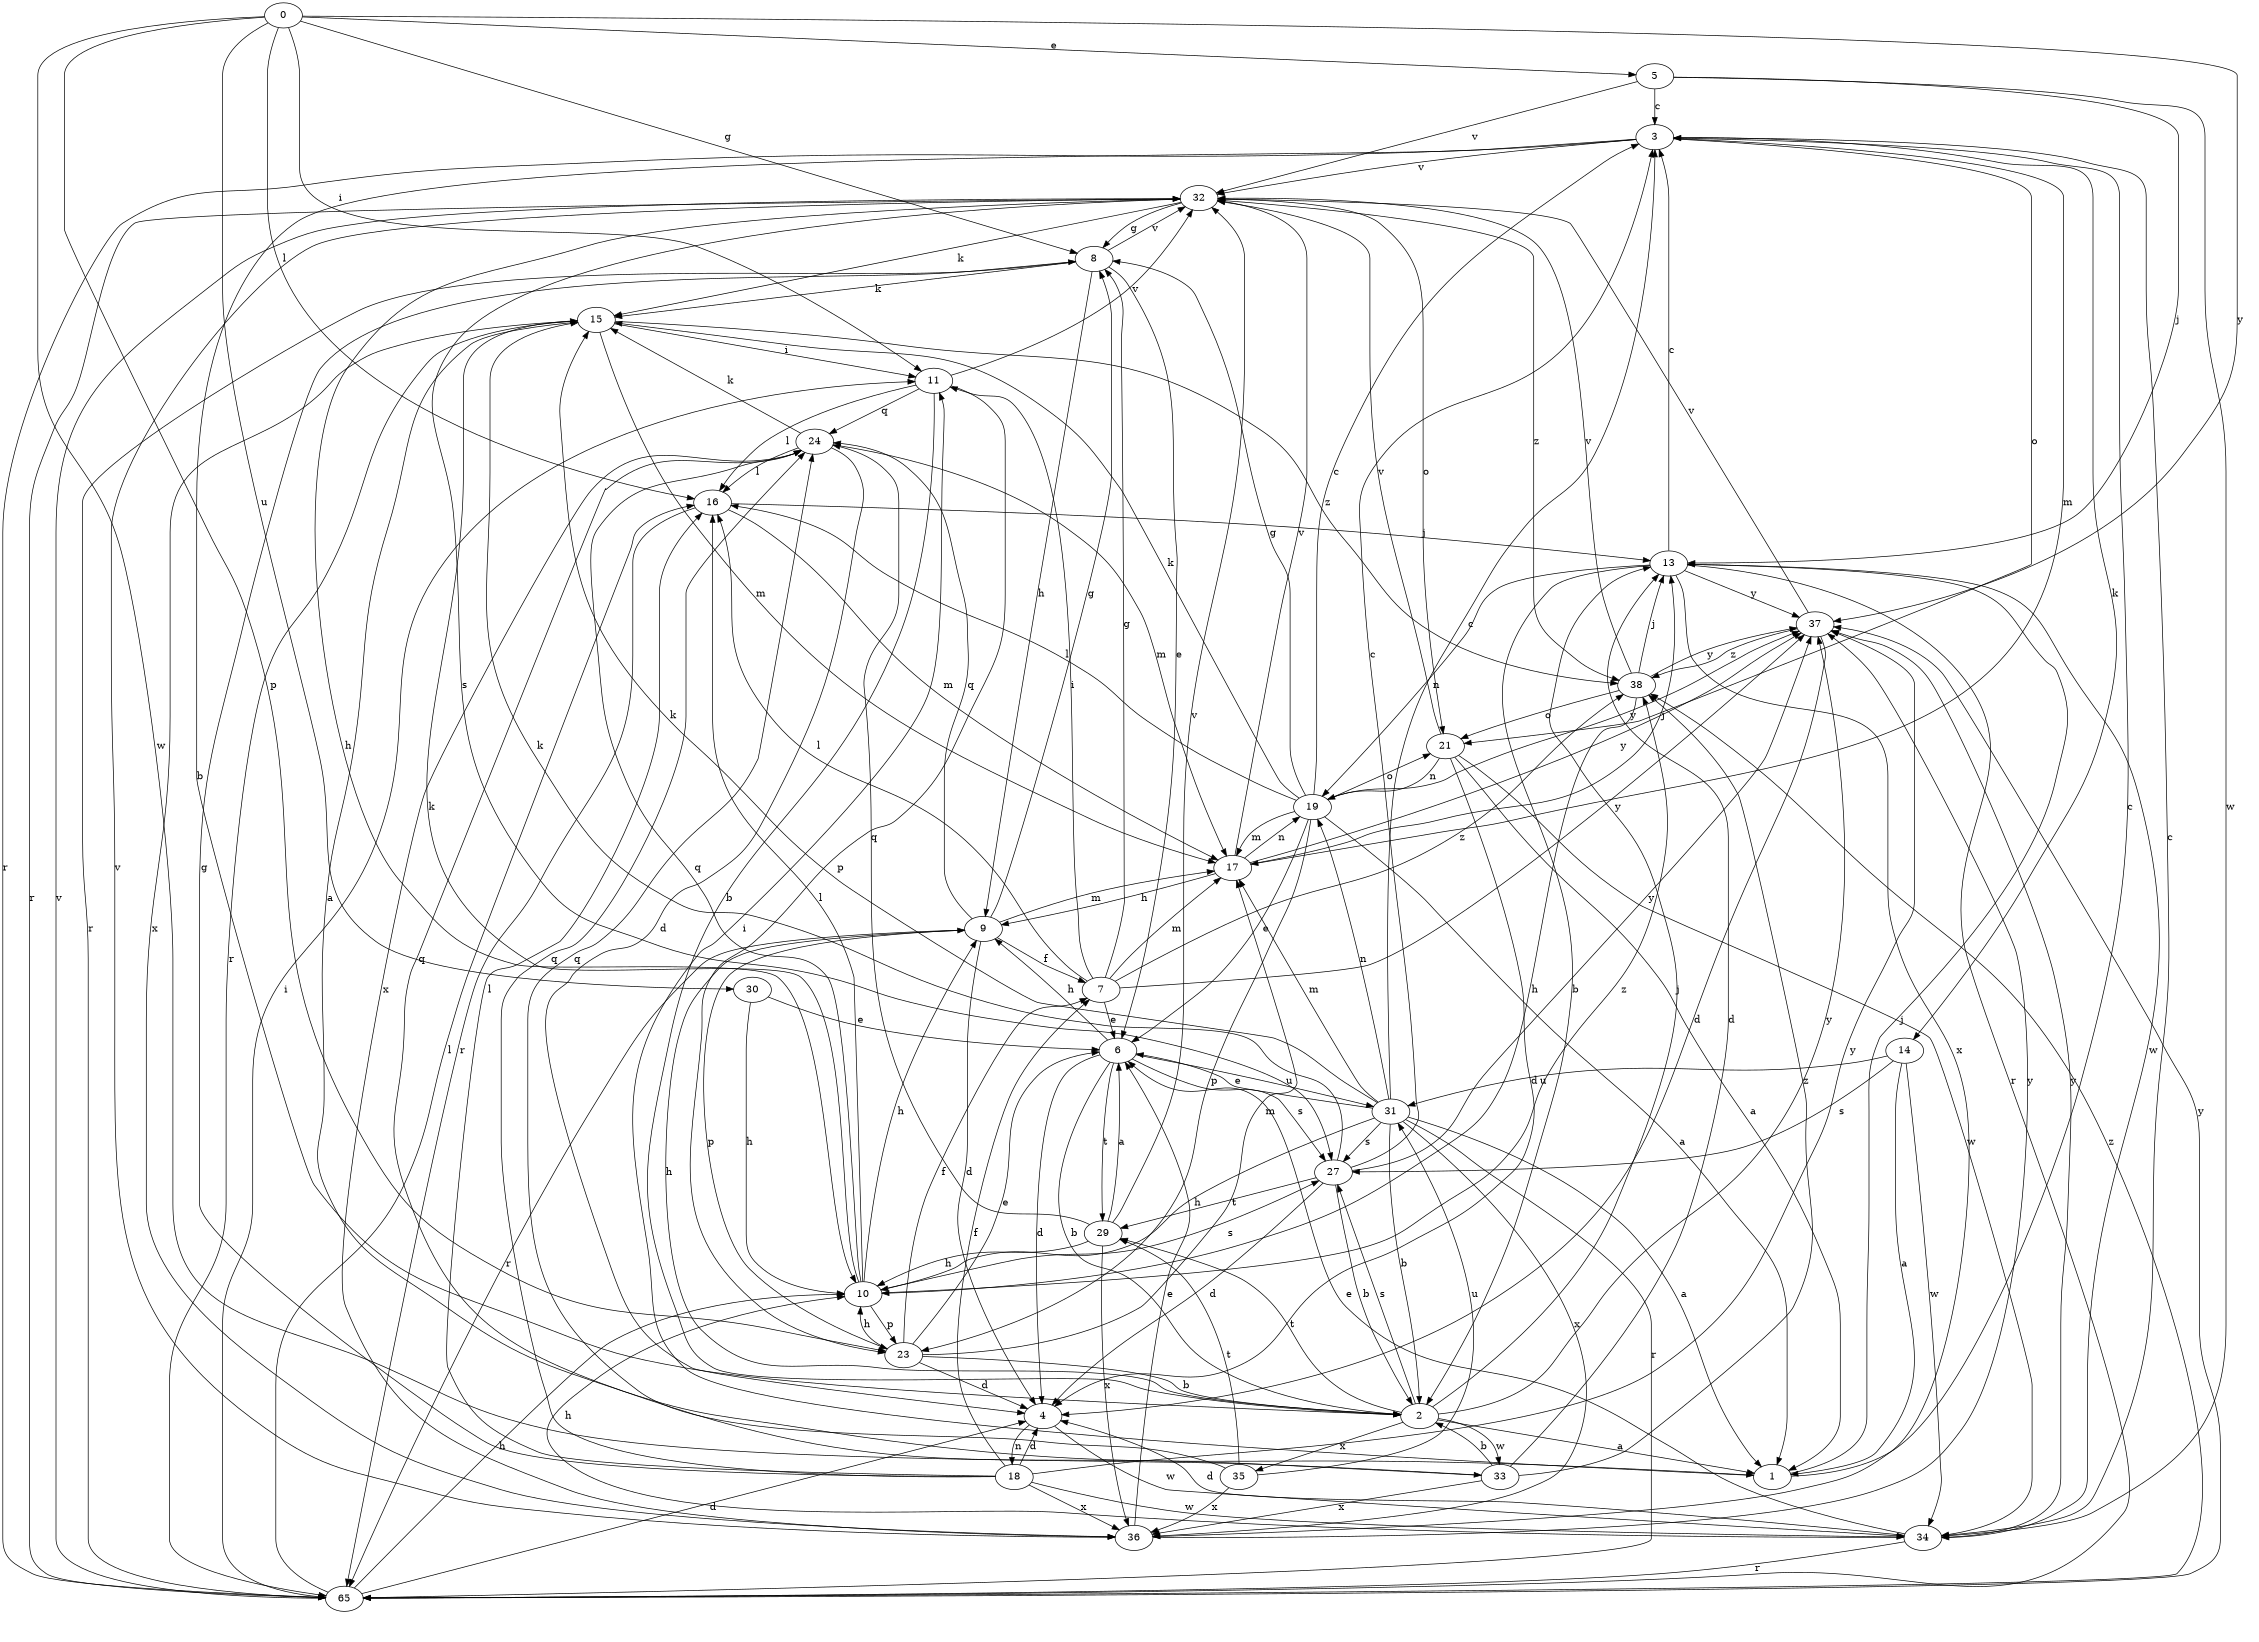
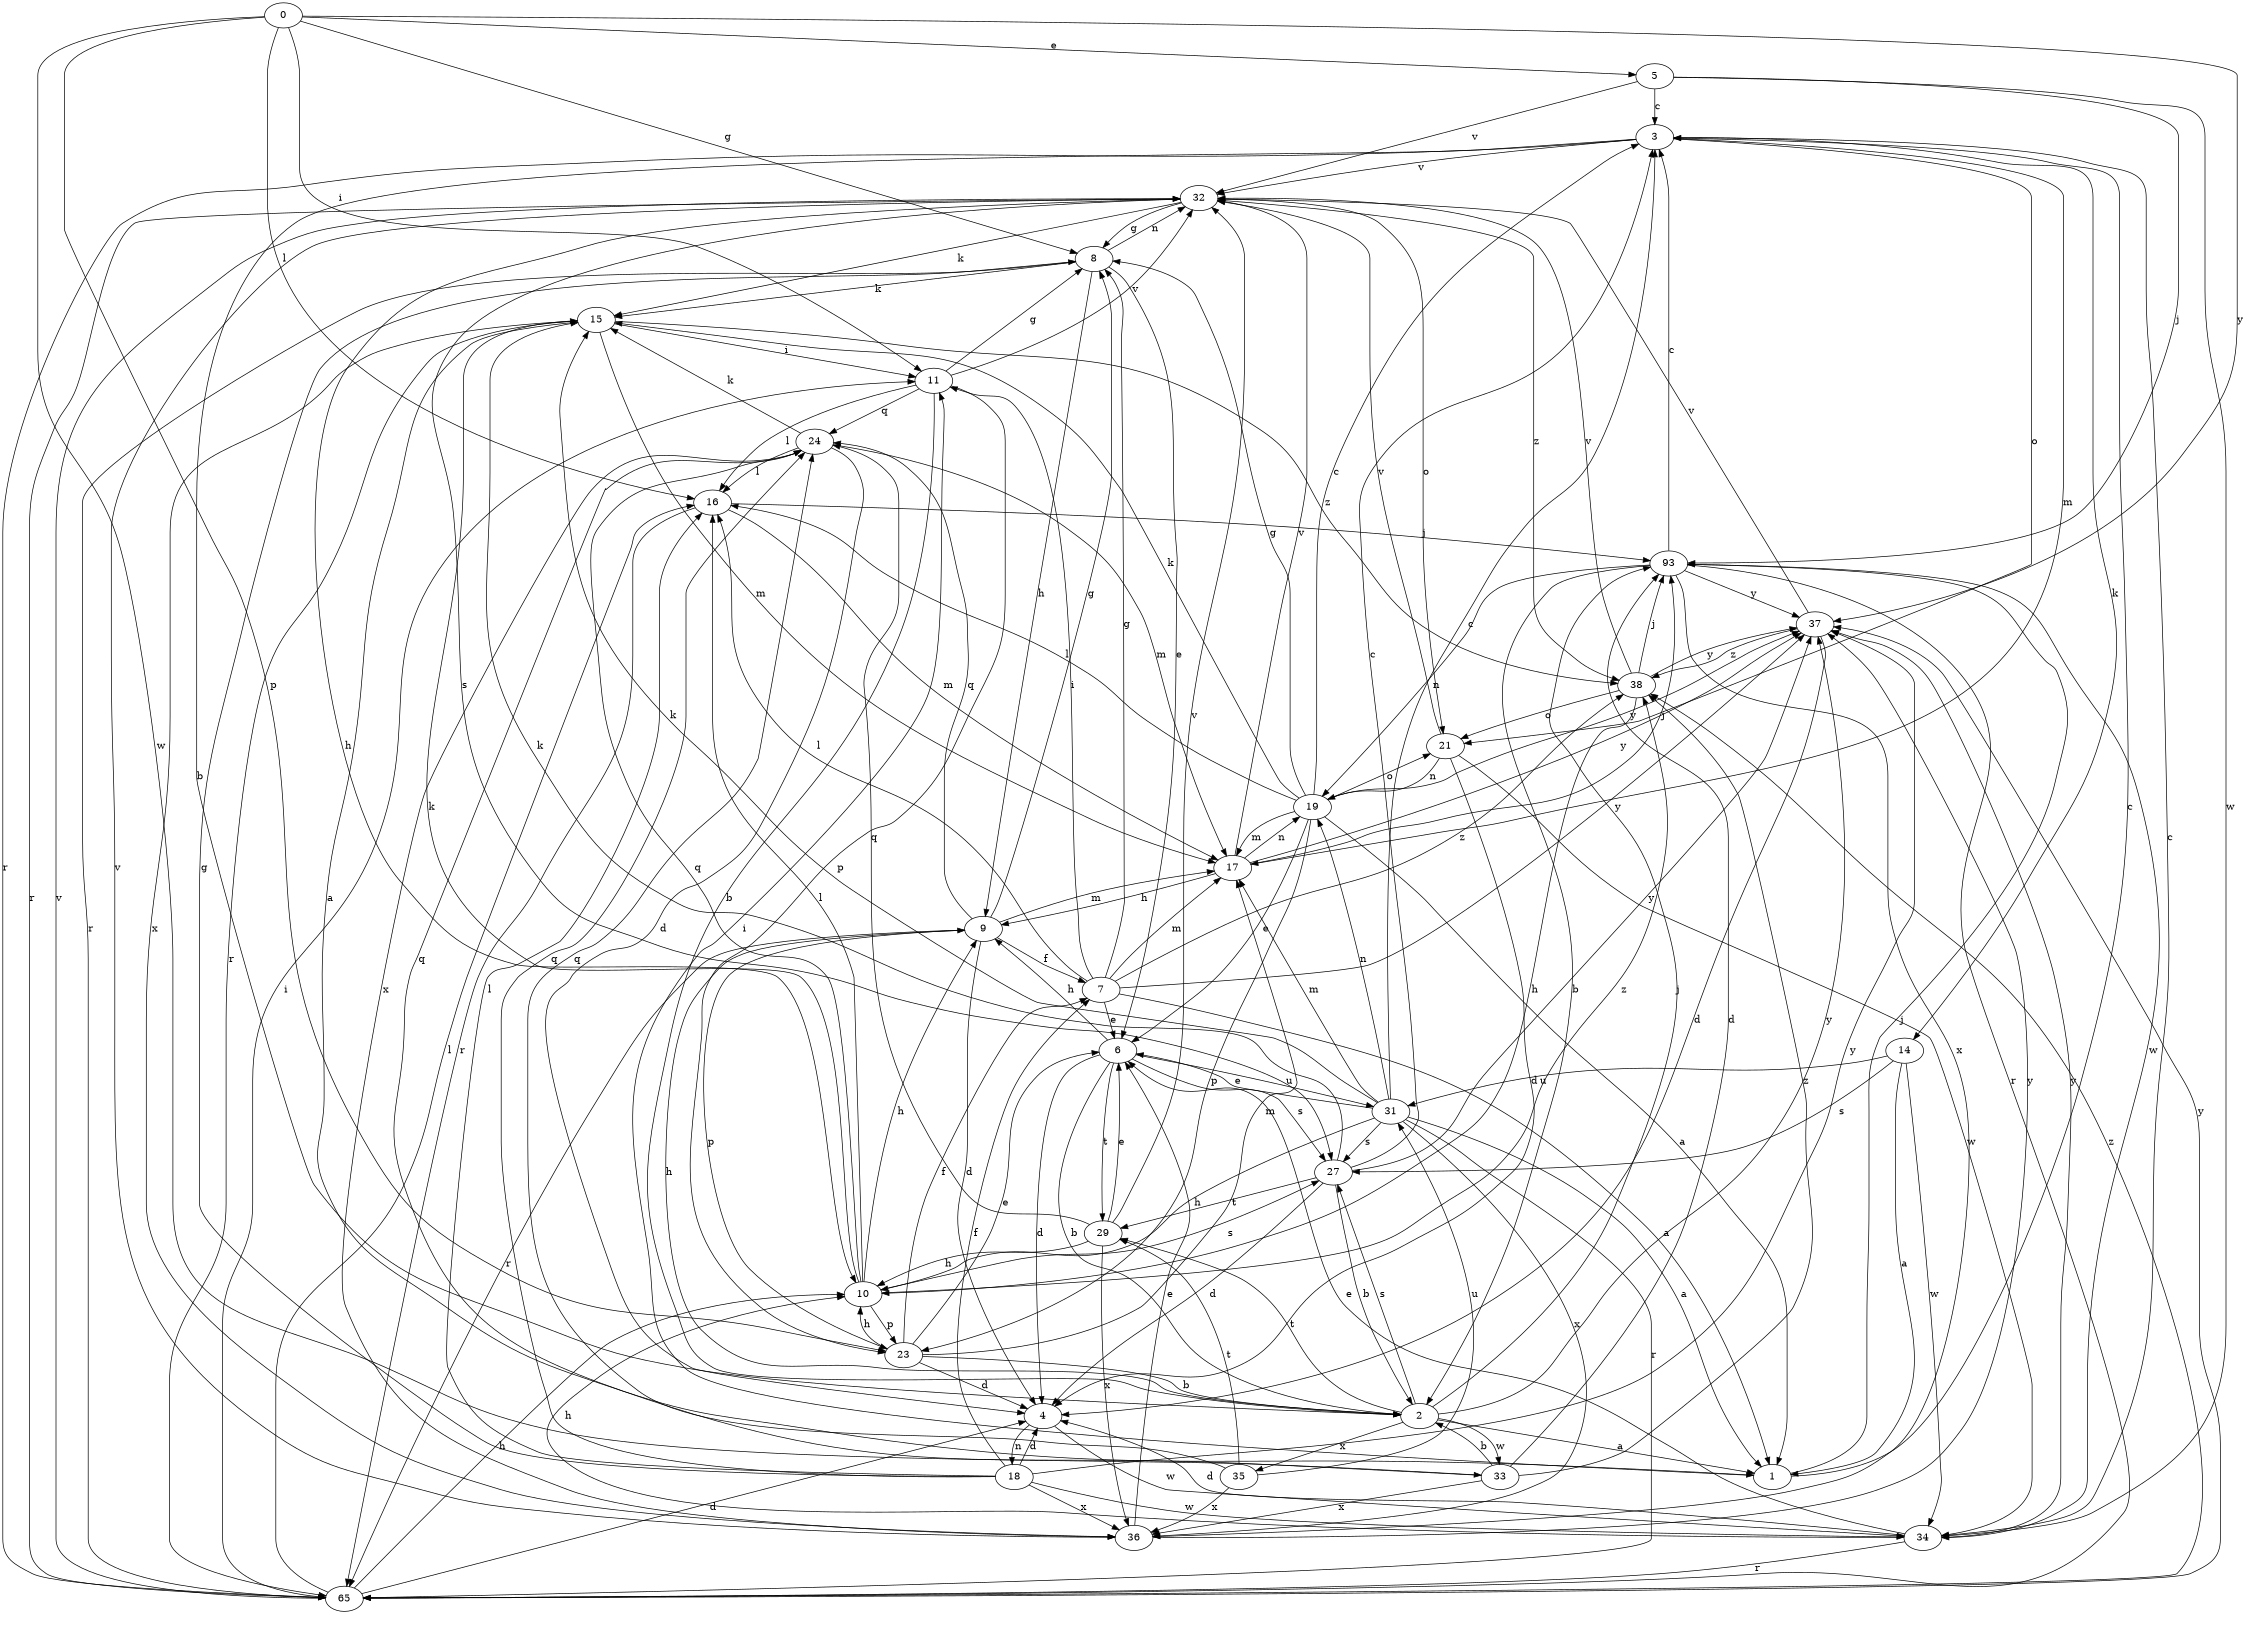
  strict digraph {
    0
    5
    8
    11
    16
    23
-   30
    33
    37
    3
-   13
+   13 [label=93]
    32
    34
    9
    n15 [label=65]
    6
    15
    2
    24
    17
    4
    7
    10
    38
    36
    1
    14
    21
    19
    27
    29
    35
    31
    18
    0 -> 5 [label=e]
    0 -> 8 [label=g]
    0 -> 11 [label=i]
    0 -> 16 [label=l]
    0 -> 23 [label=p]
-   0 -> 30 [label=u]
    0 -> 33 [label=w]
    0 -> 37 [label=y]
    5 -> 3 [label=c]
    5 -> 13 [label=j]
    5 -> 32 [label=v]
    5 -> 34 [label=w]
-   8 -> 32 [label=v]
+   8 -> 32 [label=n]
    8 -> 9 [label=h]
    8 -> n15 [label=r]
    8 -> 6 [label=e]
    8 -> 15 [label=k]
+   11 -> 8 [label=g]
    11 -> 16 [label=l]
    11 -> 23 [label=p]
    11 -> 32 [label=v]
    11 -> 2 [label=b]
    11 -> 24 [label=q]
    16 -> 13 [label=j]
    16 -> n15 [label=r]
    16 -> 17 [label=m]
    23 -> 6 [label=e]
    23 -> 2 [label=b]
    23 -> 17 [label=m]
    23 -> 4 [label=d]
    23 -> 7 [label=f]
    23 -> 10 [label=h]
-   30 -> 6 [label=e]
-   30 -> 10 [label=h]
    33 -> 13 [label=d]
    33 -> 2 [label=b]
    33 -> 24 [label=q]
    33 -> 38 [label=z]
    33 -> 36 [label=x]
    37 -> 32 [label=v]
    37 -> 4 [label=d]
    37 -> 38 [label=z]
    3 -> 32 [label=v]
    3 -> n15 [label=r]
    3 -> 2 [label=b]
    3 -> 17 [label=m]
    3 -> 14 [label=k]
    3 -> 21 [label=o]
    13 -> 37 [label=y]
    13 -> 3 [label=c]
    13 -> 34 [label=w]
    13 -> n15 [label=r]
    13 -> 2 [label=b]
    13 -> 36 [label=x]
    13 -> 19 [label=n]
    32 -> 8 [label=g]
    32 -> n15 [label=r]
    32 -> 15 [label=k]
    32 -> 10 [label=h]
    32 -> 38 [label=z]
    32 -> 21 [label=o]
    32 -> 27 [label=s]
    34 -> 37 [label=y]
    34 -> 3 [label=c]
    34 -> n15 [label=r]
    34 -> 6 [label=e]
    34 -> 4 [label=d]
    34 -> 10 [label=h]
    9 -> 8 [label=g]
    9 -> 23 [label=p]
    9 -> n15 [label=r]
    9 -> 24 [label=q]
    9 -> 17 [label=m]
    9 -> 4 [label=d]
    9 -> 7 [label=f]
    n15 -> 11 [label=i]
    n15 -> 16 [label=l]
    n15 -> 37 [label=y]
    n15 -> 32 [label=v]
    n15 -> 4 [label=d]
    n15 -> 10 [label=h]
    n15 -> 38 [label=z]
    6 -> 9 [label=h]
    6 -> 2 [label=b]
    6 -> 4 [label=d]
    6 -> 27 [label=s]
    6 -> 29 [label=t]
    6 -> 31 [label=u]
    15 -> 11 [label=i]
    15 -> n15 [label=r]
    15 -> 17 [label=m]
    15 -> 38 [label=z]
    15 -> 36 [label=x]
    15 -> 1 [label=a]
    2 -> 33 [label=w]
    2 -> 37 [label=y]
    2 -> 13 [label=j]
    2 -> 9 [label=h]
    2 -> 1 [label=a]
    2 -> 27 [label=s]
    2 -> 29 [label=t]
    2 -> 35 [label=x]
    24 -> 16 [label=l]
    24 -> 15 [label=k]
    24 -> 17 [label=m]
    24 -> 4 [label=d]
    24 -> 36 [label=x]
    17 -> 37 [label=y]
    17 -> 13 [label=j]
    17 -> 32 [label=v]
    17 -> 9 [label=h]
    17 -> 19 [label=n]
    4 -> 34 [label=w]
    4 -> 18 [label=n]
    7 -> 8 [label=g]
    7 -> 11 [label=i]
    7 -> 16 [label=l]
    7 -> 37 [label=y]
    7 -> 6 [label=e]
    7 -> 17 [label=m]
    7 -> 38 [label=z]
    10 -> 16 [label=l]
    10 -> 23 [label=p]
    10 -> 9 [label=h]
    10 -> 15 [label=k]
    10 -> 24 [label=q]
    10 -> 38 [label=z]
    10 -> 27 [label=s]
    38 -> 37 [label=y]
    38 -> 13 [label=j]
    38 -> 32 [label=v]
    38 -> 10 [label=h]
    38 -> 21 [label=o]
    36 -> 37 [label=y]
    36 -> 32 [label=v]
    36 -> 6 [label=e]
    1 -> 11 [label=i]
    1 -> 3 [label=c]
    1 -> 13 [label=j]
    14 -> 34 [label=w]
    14 -> 1 [label=a]
    14 -> 27 [label=s]
    14 -> 31 [label=u]
    21 -> 32 [label=v]
    21 -> 34 [label=w]
    21 -> 4 [label=d]
-   21 -> 1 [label=a]
+   7 -> 1 [label=a]
    21 -> 19 [label=n]
    19 -> 8 [label=g]
    19 -> 16 [label=l]
    19 -> 23 [label=p]
    19 -> 37 [label=y]
    19 -> 3 [label=c]
    19 -> 6 [label=e]
    19 -> 15 [label=k]
    19 -> 17 [label=m]
    19 -> 1 [label=a]
    19 -> 21 [label=o]
    27 -> 37 [label=y]
    27 -> 3 [label=c]
    27 -> 15 [label=k]
    27 -> 2 [label=b]
    27 -> 4 [label=d]
    27 -> 29 [label=t]
    29 -> 32 [label=v]
-   29 -> 6 [label=a]
+   29 -> 6 [label=e]
    29 -> 24 [label=q]
    29 -> 10 [label=h]
    29 -> 36 [label=x]
    35 -> 24 [label=q]
    35 -> 36 [label=x]
    35 -> 29 [label=t]
    35 -> 31 [label=u]
    31 -> 3 [label=c]
    31 -> n15 [label=r]
    31 -> 6 [label=e]
    31 -> 15 [label=k]
-   31 -> 2 [label=b]
    31 -> 17 [label=m]
    31 -> 10 [label=h]
    31 -> 36 [label=x]
    31 -> 1 [label=a]
    31 -> 19 [label=n]
    31 -> 27 [label=s]
    18 -> 8 [label=g]
    18 -> 16 [label=l]
    18 -> 37 [label=y]
    18 -> 34 [label=w]
    18 -> 24 [label=q]
    18 -> 4 [label=d]
    18 -> 7 [label=f]
    18 -> 36 [label=x]
  }
